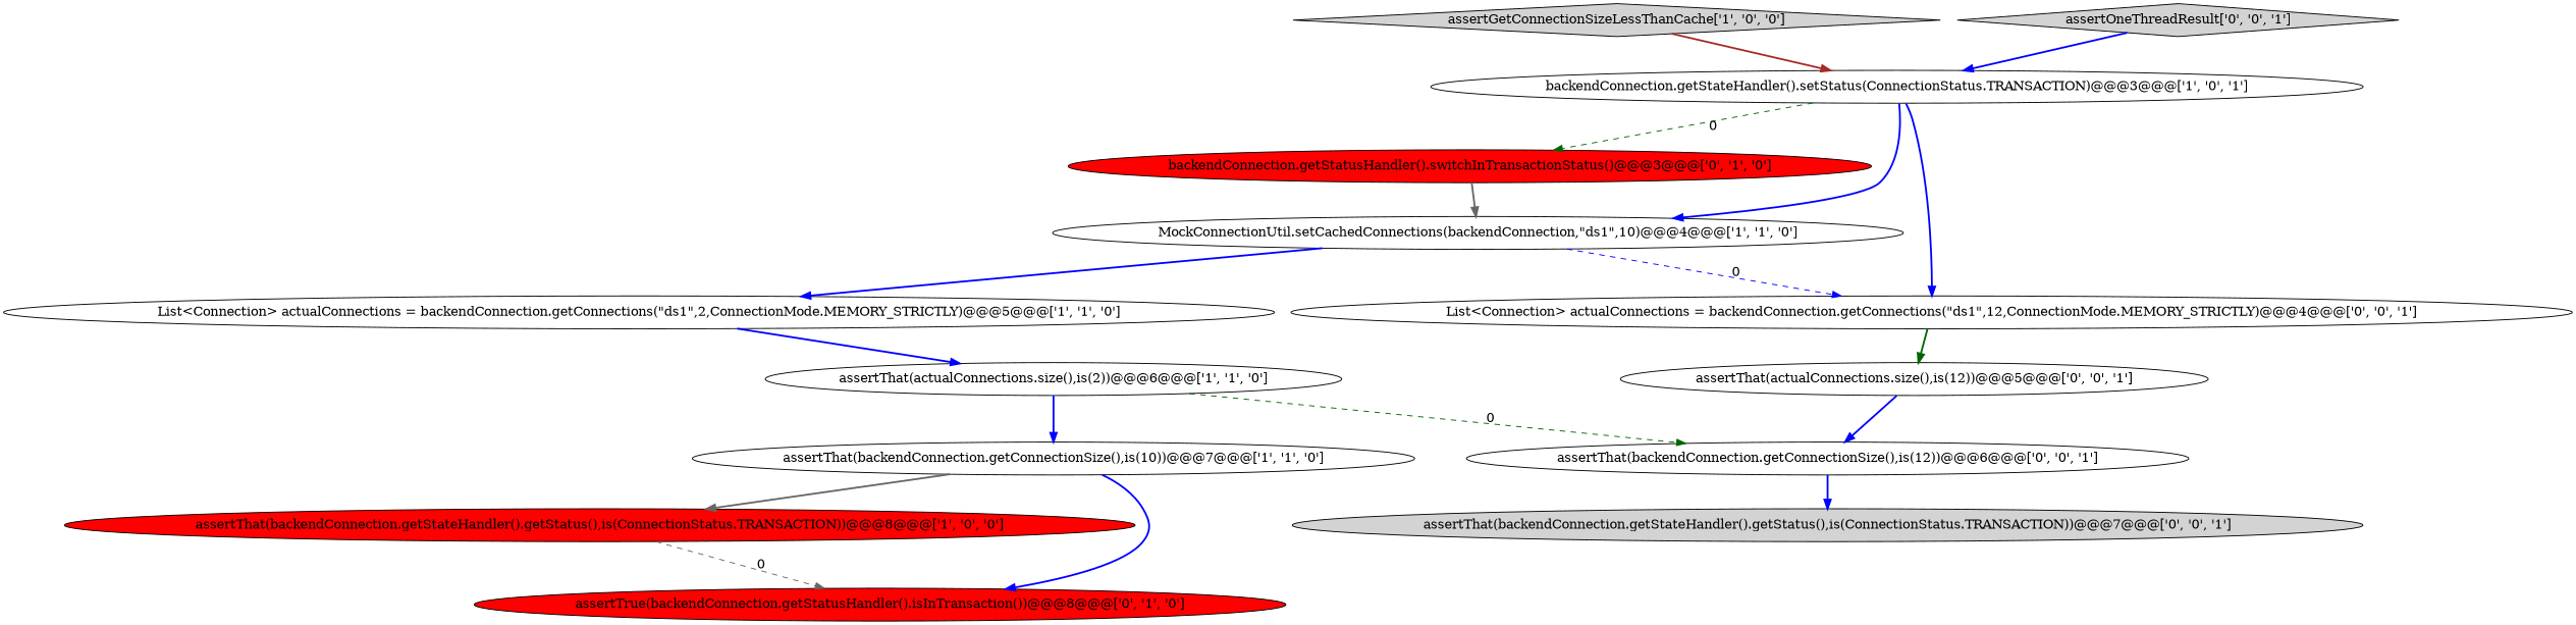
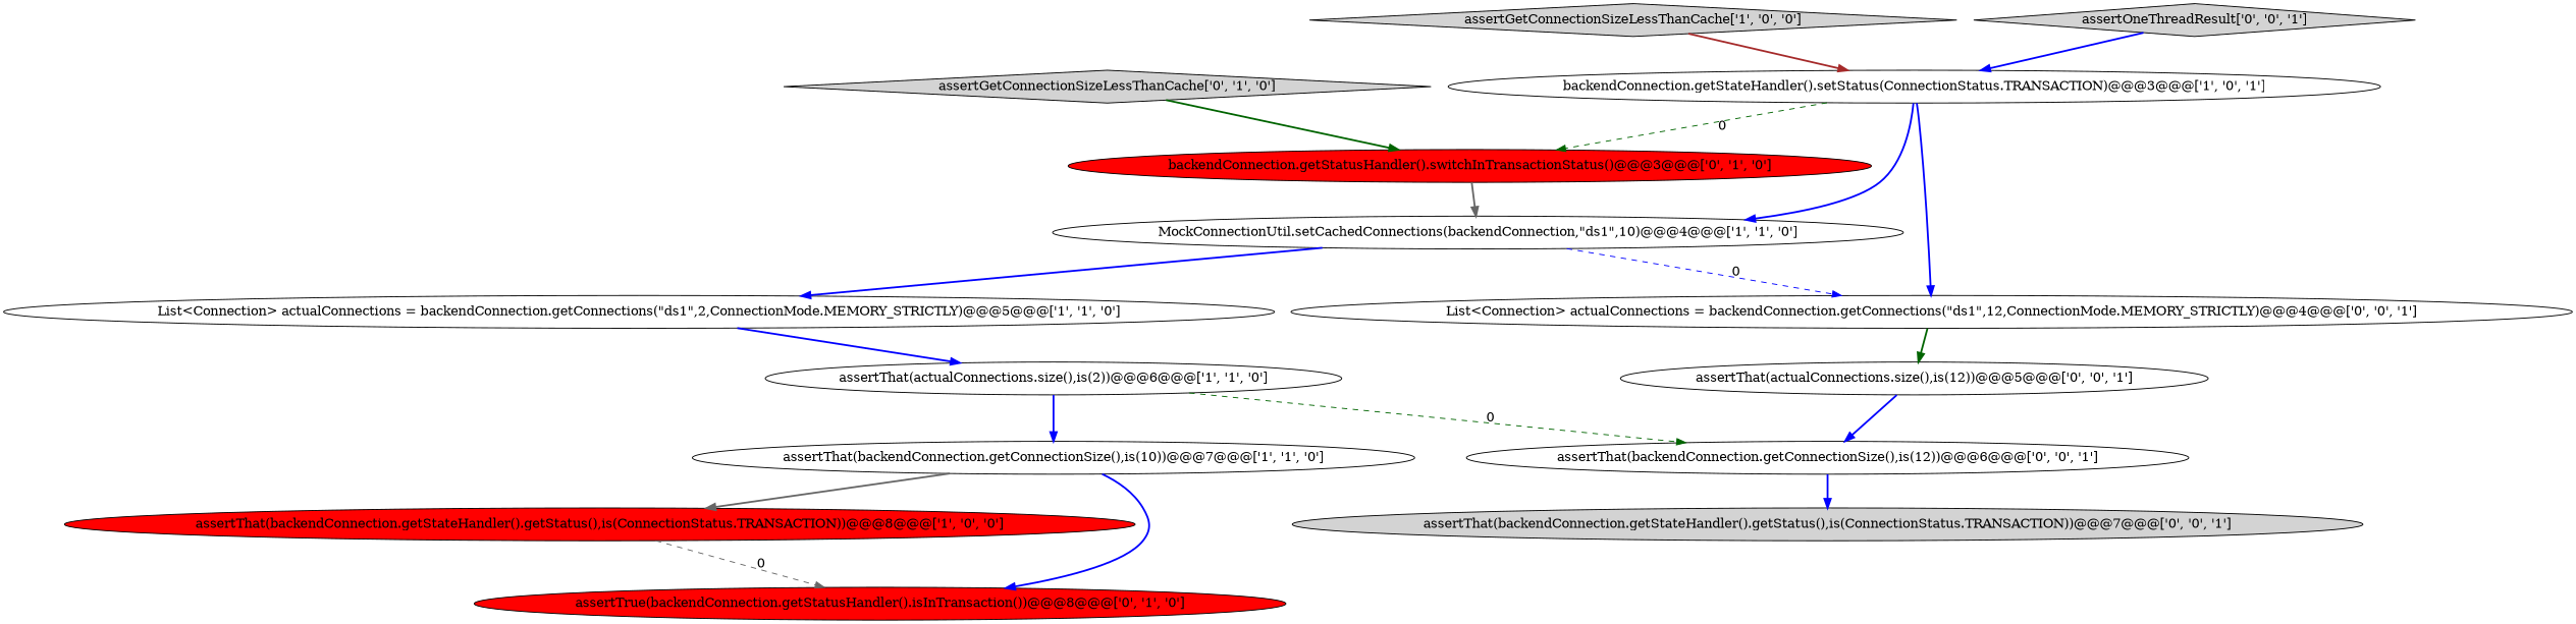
  digraph {
    node [fillcolor=white shape=ellipse style=filled]
    edge [style=bold color=blue]
    n1 [label="List<Connection> actualConnections = backendConnection.getConnections(\"ds1\",2,ConnectionMode.MEMORY_STRICTLY)@@@5@@@['1', '1', '0']"]
    n2 [label="assertThat(actualConnections.size(),is(2))@@@6@@@['1', '1', '0']"]
    n3 [fillcolor=red label="backendConnection.getStatusHandler().switchInTransactionStatus()@@@3@@@['0', '1', '0']"]
    n4 [label="MockConnectionUtil.setCachedConnections(backendConnection,\"ds1\",10)@@@4@@@['1', '1', '0']"]
+   n5 [fillcolor=lightgray label="assertGetConnectionSizeLessThanCache['0', '1', '0']" shape=diamond]
    n6 [fillcolor=lightgray label="assertGetConnectionSizeLessThanCache['1', '0', '0']" shape=diamond]
    n7 [label="backendConnection.getStateHandler().setStatus(ConnectionStatus.TRANSACTION)@@@3@@@['1', '0', '1']"]
    n8 [label="assertThat(backendConnection.getConnectionSize(),is(12))@@@6@@@['0', '0', '1']"]
    n9 [fillcolor=lightgray label="assertThat(backendConnection.getStateHandler().getStatus(),is(ConnectionStatus.TRANSACTION))@@@7@@@['0', '0', '1']"]
    n10 [label="assertThat(actualConnections.size(),is(12))@@@5@@@['0', '0', '1']"]
    n11 [label="assertThat(backendConnection.getConnectionSize(),is(10))@@@7@@@['1', '1', '0']"]
    n12 [fillcolor=red label="assertThat(backendConnection.getStateHandler().getStatus(),is(ConnectionStatus.TRANSACTION))@@@8@@@['1', '0', '0']"]
    n13 [fillcolor=red label="assertTrue(backendConnection.getStatusHandler().isInTransaction())@@@8@@@['0', '1', '0']"]
    n14 [label="List<Connection> actualConnections = backendConnection.getConnections(\"ds1\",12,ConnectionMode.MEMORY_STRICTLY)@@@4@@@['0', '0', '1']"]
    n15 [fillcolor=lightgray label="assertOneThreadResult['0', '0', '1']" shape=diamond]
    n1 -> n2
    n2 -> n8 [label=0 style=dashed color=darkgreen]
    n2 -> n11
    n3 -> n4 [color=gray40]
    n4 -> n1
    n4 -> n14 [label=0 style=dashed]
+   n5 -> n3 [color=darkgreen]
    n6 -> n7 [color=brown]
    n7 -> n3 [label=0 style=dashed color=darkgreen]
    n7 -> n4
    n7 -> n14
    n8 -> n9
    n10 -> n8
    n11 -> n12 [color=gray40]
    n11 -> n13
    n12 -> n13 [label=0 style=dashed color=gray40]
    n14 -> n10 [color=darkgreen]
    n15 -> n7
  }
